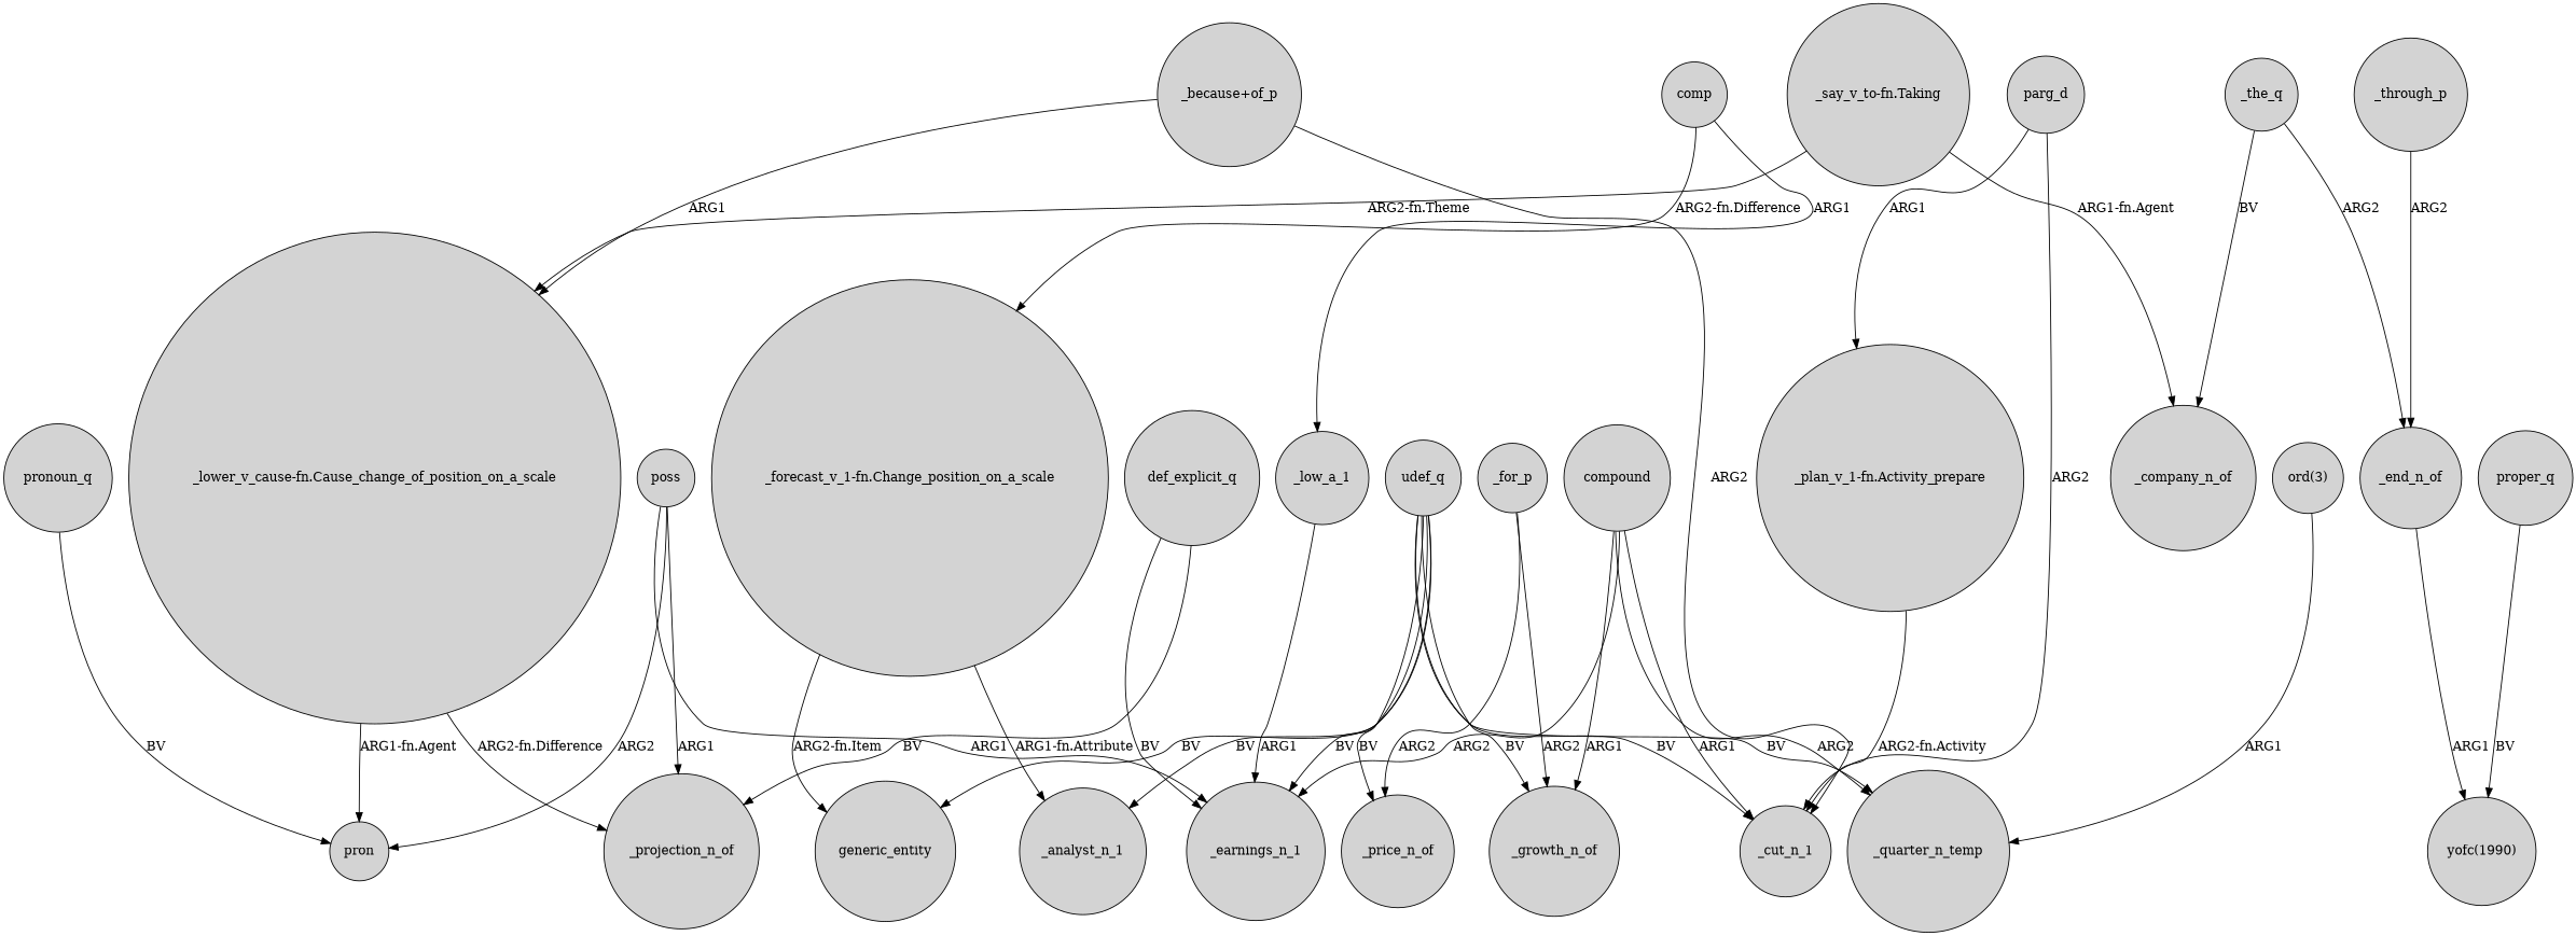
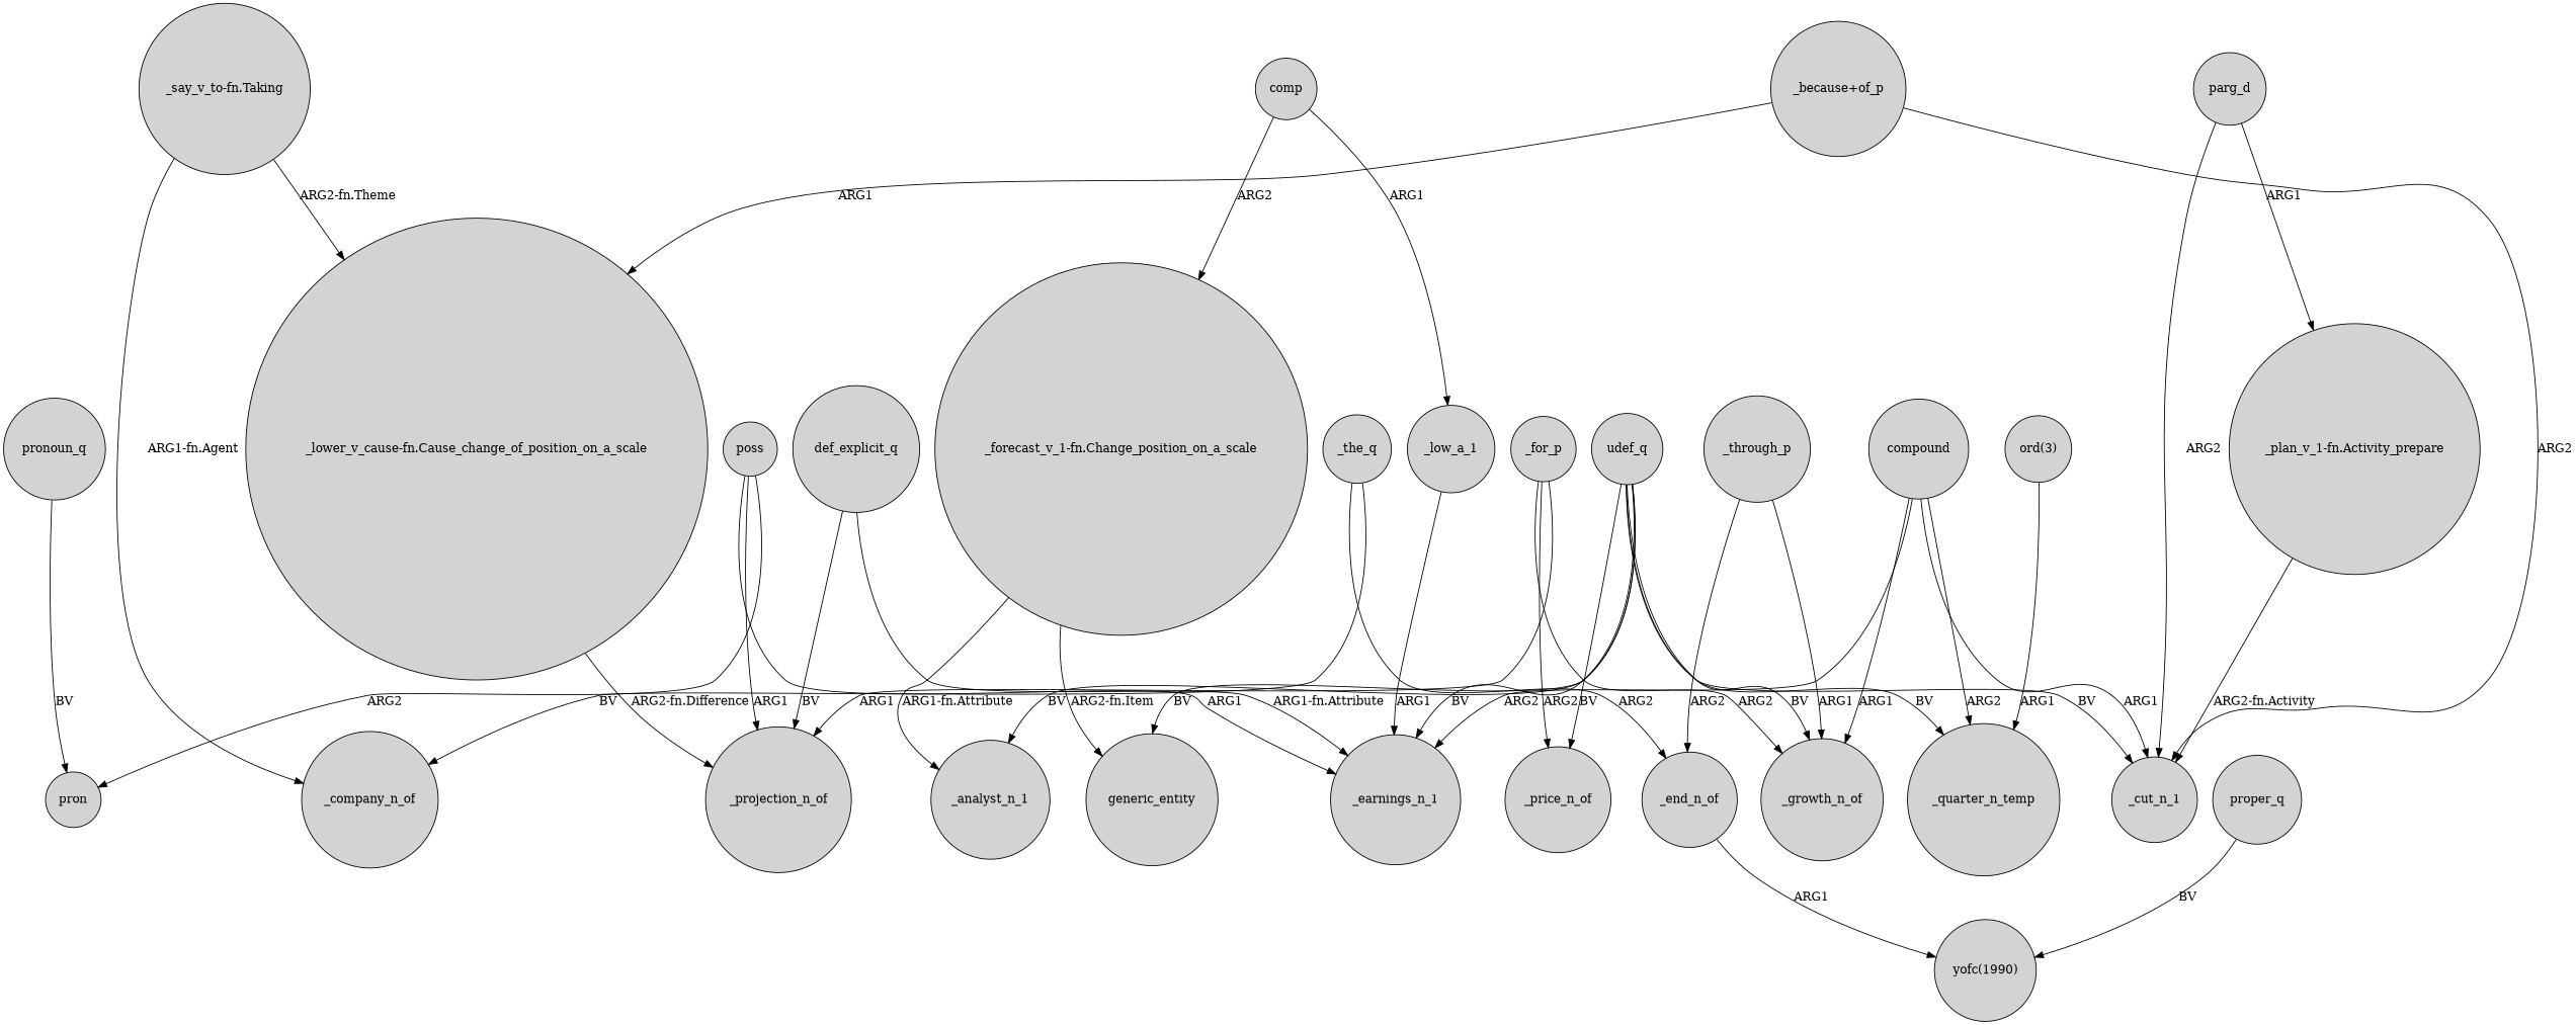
  digraph {
    node [shape=circle style=filled]
    "_say_v_to-fn.Taking"
    "_lower_v_cause-fn.Cause_change_of_position_on_a_scale"
    _company_n_of
    _projection_n_of
    pron
    comp
    _low_a_1
    "_forecast_v_1-fn.Change_position_on_a_scale"
    _earnings_n_1
    _analyst_n_1
    generic_entity
    compound
    _cut_n_1
    _quarter_n_temp
    _growth_n_of
    "ord(3)"
    poss
    udef_q
    _price_n_of
    def_explicit_q
    "_because+of_p"
    _through_p
    _end_n_of
    "yofc(1990)"
    _for_p
    "_plan_v_1-fn.Activity_prepare"
    parg_d
    pronoun_q
    proper_q
    _the_q
    "_say_v_to-fn.Taking" -> "_lower_v_cause-fn.Cause_change_of_position_on_a_scale" [label="ARG2-fn.Theme"]
    "_say_v_to-fn.Taking" -> _company_n_of [label="ARG1-fn.Agent"]
    "_lower_v_cause-fn.Cause_change_of_position_on_a_scale" -> _projection_n_of [label="ARG2-fn.Difference"]
-   "_lower_v_cause-fn.Cause_change_of_position_on_a_scale" -> pron [label="ARG1-fn.Agent"]
    comp -> _low_a_1 [label=ARG1]
-   comp -> "_forecast_v_1-fn.Change_position_on_a_scale" [label="ARG2-fn.Difference"]
+   comp -> "_forecast_v_1-fn.Change_position_on_a_scale" [label=ARG2]
    _low_a_1 -> _earnings_n_1 [label=ARG1]
    "_forecast_v_1-fn.Change_position_on_a_scale" -> _analyst_n_1 [label="ARG1-fn.Attribute"]
    "_forecast_v_1-fn.Change_position_on_a_scale" -> generic_entity [label="ARG2-fn.Item"]
    compound -> _earnings_n_1 [label=ARG2]
    compound -> _cut_n_1 [label=ARG1]
    compound -> _quarter_n_temp [label=ARG2]
    compound -> _growth_n_of [label=ARG1]
    "ord(3)" -> _quarter_n_temp [label=ARG1]
    poss -> _projection_n_of [label=ARG1]
    poss -> pron [label=ARG2]
    poss -> _earnings_n_1 [label=ARG1]
    udef_q -> _earnings_n_1 [label=BV]
    udef_q -> _analyst_n_1 [label=BV]
    udef_q -> generic_entity [label=BV]
    udef_q -> _cut_n_1 [label=BV]
    udef_q -> _quarter_n_temp [label=BV]
    udef_q -> _growth_n_of [label=BV]
    udef_q -> _price_n_of [label=BV]
    def_explicit_q -> _projection_n_of [label=BV]
-   def_explicit_q -> _earnings_n_1 [label=BV]
+   def_explicit_q -> _earnings_n_1 [label="ARG1-fn.Attribute"]
    "_because+of_p" -> "_lower_v_cause-fn.Cause_change_of_position_on_a_scale" [label=ARG1]
    "_because+of_p" -> _cut_n_1 [label=ARG2]
+   _through_p -> _growth_n_of [label=ARG1]
    _through_p -> _end_n_of [label=ARG2]
    _end_n_of -> "yofc(1990)" [label=ARG1]
+   _for_p -> _projection_n_of [label=ARG1]
    _for_p -> _growth_n_of [label=ARG2]
    _for_p -> _price_n_of [label=ARG2]
    "_plan_v_1-fn.Activity_prepare" -> _cut_n_1 [label="ARG2-fn.Activity"]
    parg_d -> _cut_n_1 [label=ARG2]
    parg_d -> "_plan_v_1-fn.Activity_prepare" [label=ARG1]
    pronoun_q -> pron [label=BV]
    proper_q -> "yofc(1990)" [label=BV]
    _the_q -> _company_n_of [label=BV]
    _the_q -> _end_n_of [label=ARG2]
  }
